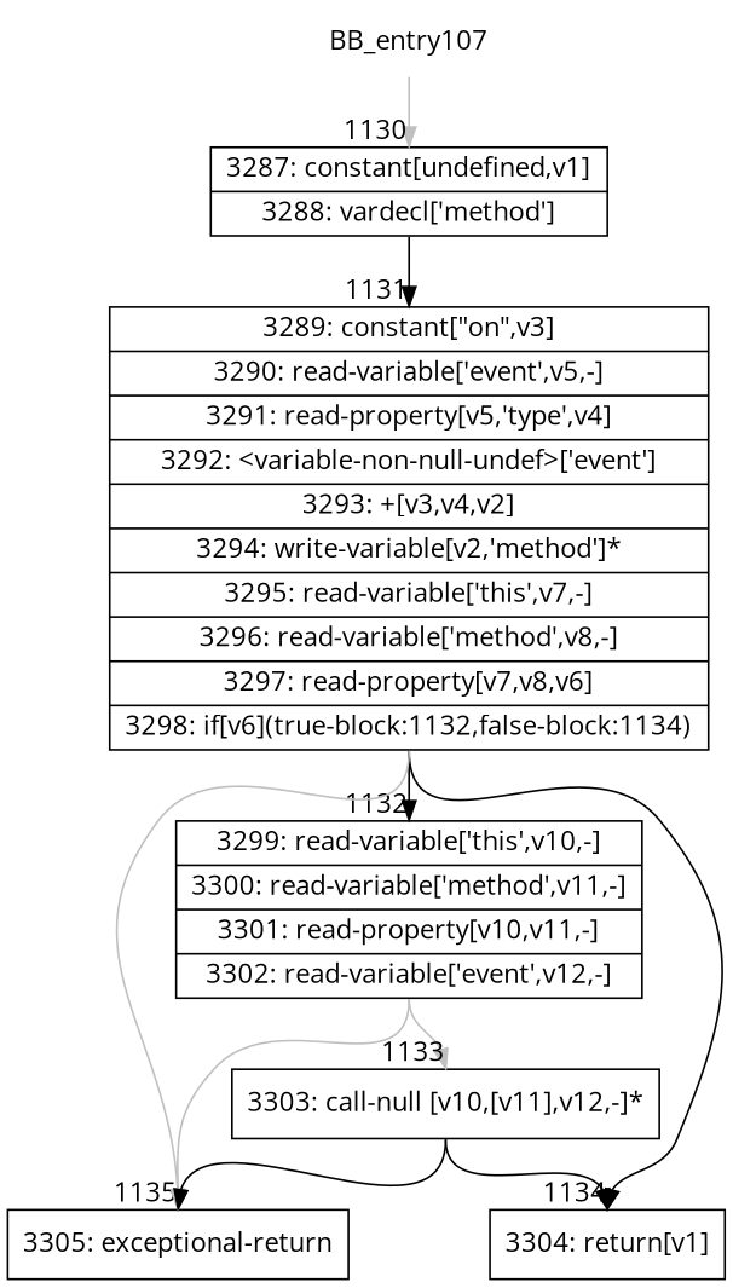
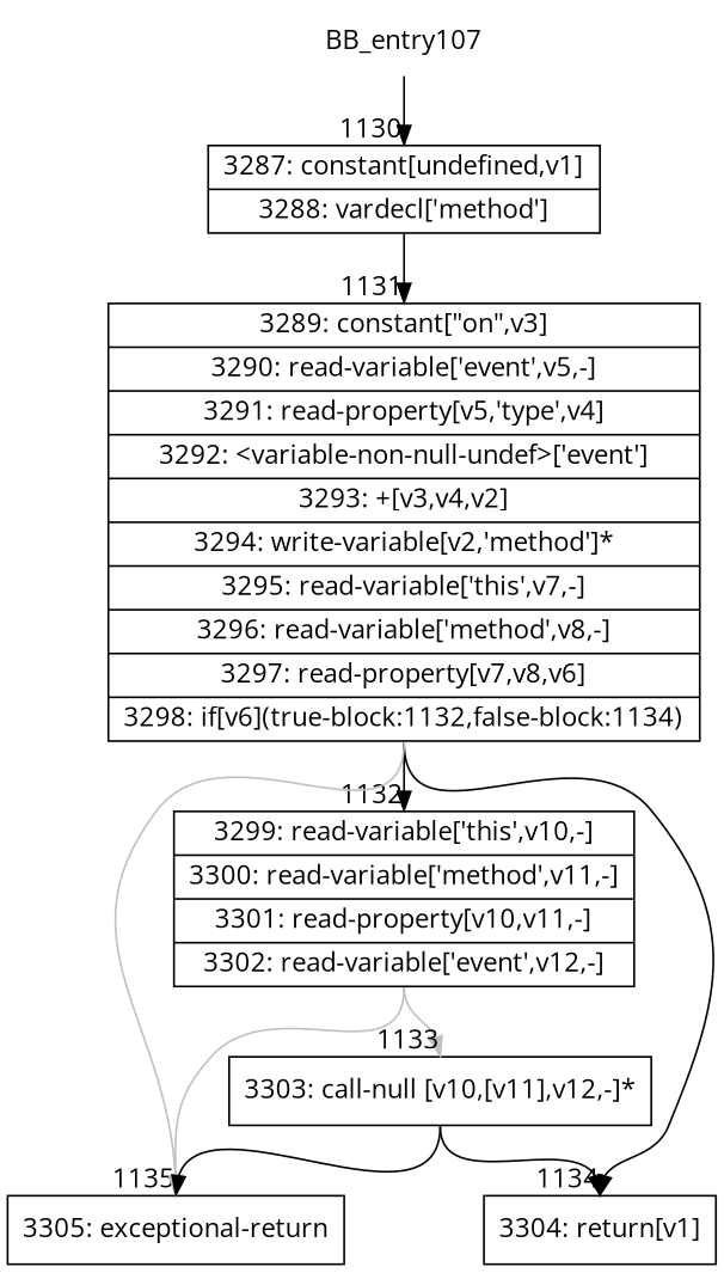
  digraph {
    fontname="Open Sans"
    rankdir=TD
    node [fontname="Open Sans" shape=record]
    edge [fontname="Open Sans" headport=n tailport=s]
    BB_entry107 [shape=none]
    n2 [label="{3287: constant[undefined,v1]|3288: vardecl['method']}"]
    n3 [label="{3289: constant[\"on\",v3]|3290: read-variable['event',v5,-]|3291: read-property[v5,'type',v4]|3292: \<variable-non-null-undef\>['event']|3293: +[v3,v4,v2]|3294: write-variable[v2,'method']*|3295: read-variable['this',v7,-]|3296: read-variable['method',v8,-]|3297: read-property[v7,v8,v6]|3298: if[v6](true-block:1132,false-block:1134)}"]
    n4 [label="{3299: read-variable['this',v10,-]|3300: read-variable['method',v11,-]|3301: read-property[v10,v11,-]|3302: read-variable['event',v12,-]}"]
    n5 [label="{3304: return[v1]}"]
    n6 [label="{3305: exceptional-return}"]
    n7 [label="{3303: call-null [v10,[v11],v12,-]*}"]
-   BB_entry107 -> n2 [headlabel="    1130" color=gray]
+   BB_entry107 -> n2 [headlabel="    1130"]
    n2 -> n3 [headlabel="      1131"]
    n3 -> n4 [headlabel="      1132"]
    n3 -> n5 [headlabel="      1134"]
    n3 -> n6 [color=gray headlabel="      1135"]
    n4 -> n6 [color=gray]
    n4 -> n7 [color=gray headlabel="      1133"]
    n7 -> n5
    n7 -> n6 [color=black]
  }
